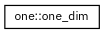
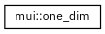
  digraph {
    rankdir=LR
    fontname="IBM Plex Sans"
-   n1 [color=black fillcolor=white fontname="IBM Plex Sans" fontsize=10 height=0.2 label="one::one_dim" shape=record style=filled width=0.4]
+   n1 [color=black fillcolor=white fontname="IBM Plex Sans" fontsize=10 height=0.2 label="mui::one_dim" shape=record style=filled width=0.4]
  }
